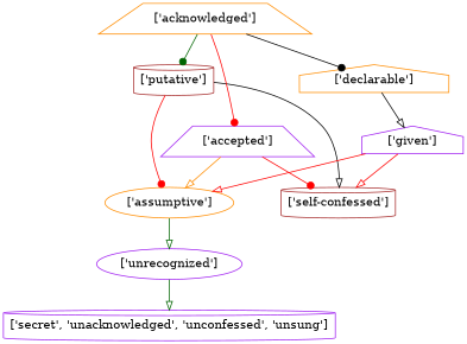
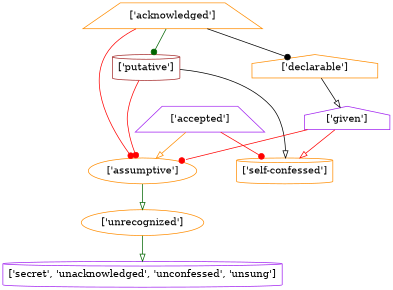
  strict digraph {
    node [color=purple shape=cylinder]
    edge [arrowhead=onormal color=red]
    "['putative']" [color=brown]
    "['assumptive']" [color=darkorange shape=ellipse]
-   "['self-confessed']" [color=brown]
-   "['unrecognized']" [shape=ellipse]
+   "['self-confessed']" [color=darkorange]
+   "['unrecognized']" [color=darkorange shape=ellipse]
    "['secret', 'unacknowledged', 'unconfessed', 'unsung']"
    "['acknowledged']" [color=darkorange shape=trapezium]
    "['declarable']" [color=darkorange shape=house]
    "['accepted']" [shape=trapezium]
    "['given']" [shape=house]
    "['putative']" -> "['assumptive']" [arrowhead=dot]
    "['putative']" -> "['self-confessed']" [color=black]
    "['assumptive']" -> "['unrecognized']" [color=darkgreen]
    "['unrecognized']" -> "['secret', 'unacknowledged', 'unconfessed', 'unsung']" [color=darkgreen]
    "['acknowledged']" -> "['putative']" [arrowhead=dot color=darkgreen]
    "['acknowledged']" -> "['declarable']" [arrowhead=dot color=black]
-   "['acknowledged']" -> "['accepted']" [arrowhead=dot]
+   "['acknowledged']" -> "['assumptive']" [arrowhead=dot]
    "['declarable']" -> "['given']" [color=black]
    "['accepted']" -> "['assumptive']" [color=darkorange]
    "['accepted']" -> "['self-confessed']" [arrowhead=dot]
-   "['given']" -> "['assumptive']"
+   "['given']" -> "['assumptive']" [arrowhead=dot]
    "['given']" -> "['self-confessed']"
  }
